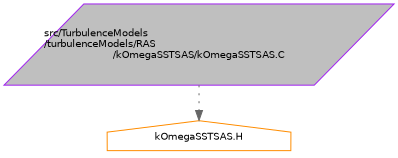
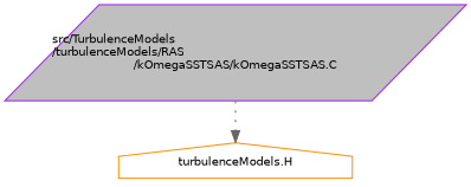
  digraph {
    node [fontname=Helvetica fontsize=10]
    n1 [color=purple fillcolor=grey75 fontcolor=black height=0.2 label="src/TurbulenceModels\l/turbulenceModels/RAS\l/kOmegaSSTSAS/kOmegaSSTSAS.C" shape=parallelogram style=filled width=0.4]
-   n2 [color=darkorange height=0.2 label="kOmegaSSTSAS.H" shape=house width=0.4]
+   n2 [color=darkorange height=0.2 label="turbulenceModels.H" shape=house width=0.4]
    n1 -> n2 [color=gray40 fontname=Helvetica fontsize=10 labelfontname=Helvetica labelfontsize=10 style=dotted]
  }
